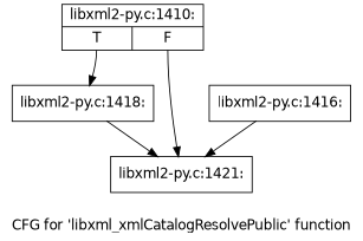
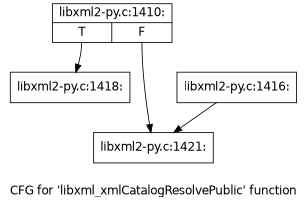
  digraph {
    fontname="DejaVu Sans"
    label="CFG for 'libxml_xmlCatalogResolvePublic' function"
    node [fontname="DejaVu Sans" shape=record]
    edge [fontname="DejaVu Sans"]
    n1 [label="{libxml2-py.c:1410:|{<s0>T|<s1>F}}"]
    n2 [label="{libxml2-py.c:1418:}"]
    n3 [label="{libxml2-py.c:1421:}"]
    n4 [label="{libxml2-py.c:1416:}"]
    n1 -> n2 [tailport=s0]
    n1 -> n3 [tailport=s1]
-   n2 -> n3
    n4 -> n3
  }
